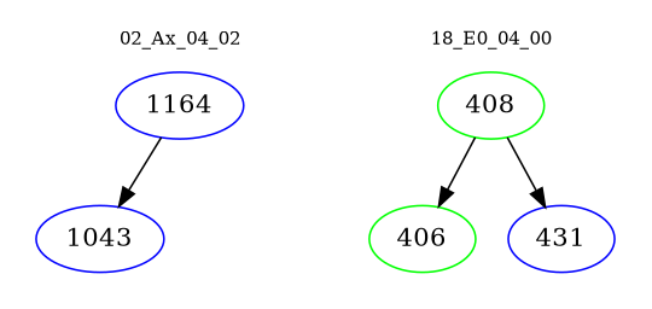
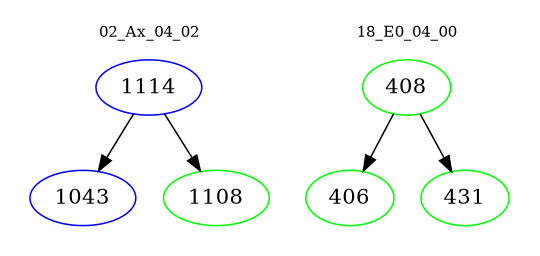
  digraph {
    node [color=green]
    edge [color=black]
-   n1 [color=blue label=1164]
+   n1 [color=blue label=1114]
    n2 [color=blue label=1043]
+   n3 [label=1108]
    n4 [label=408]
    n5 [label=406]
-   n6 [color=blue label=431]
+   n6 [label=431]
    subgraph cluster_1 {
      color=white
      fontsize=10
      label="02_Ax_04_02"
      n1
      n2
+     n3
    }
    subgraph cluster_2 {
      color=white
      fontsize=10
      label="18_E0_04_00"
      n4
      n5
      n6
    }
    n1 -> n2
+   n1 -> n3
    n4 -> n5
    n4 -> n6
  }
